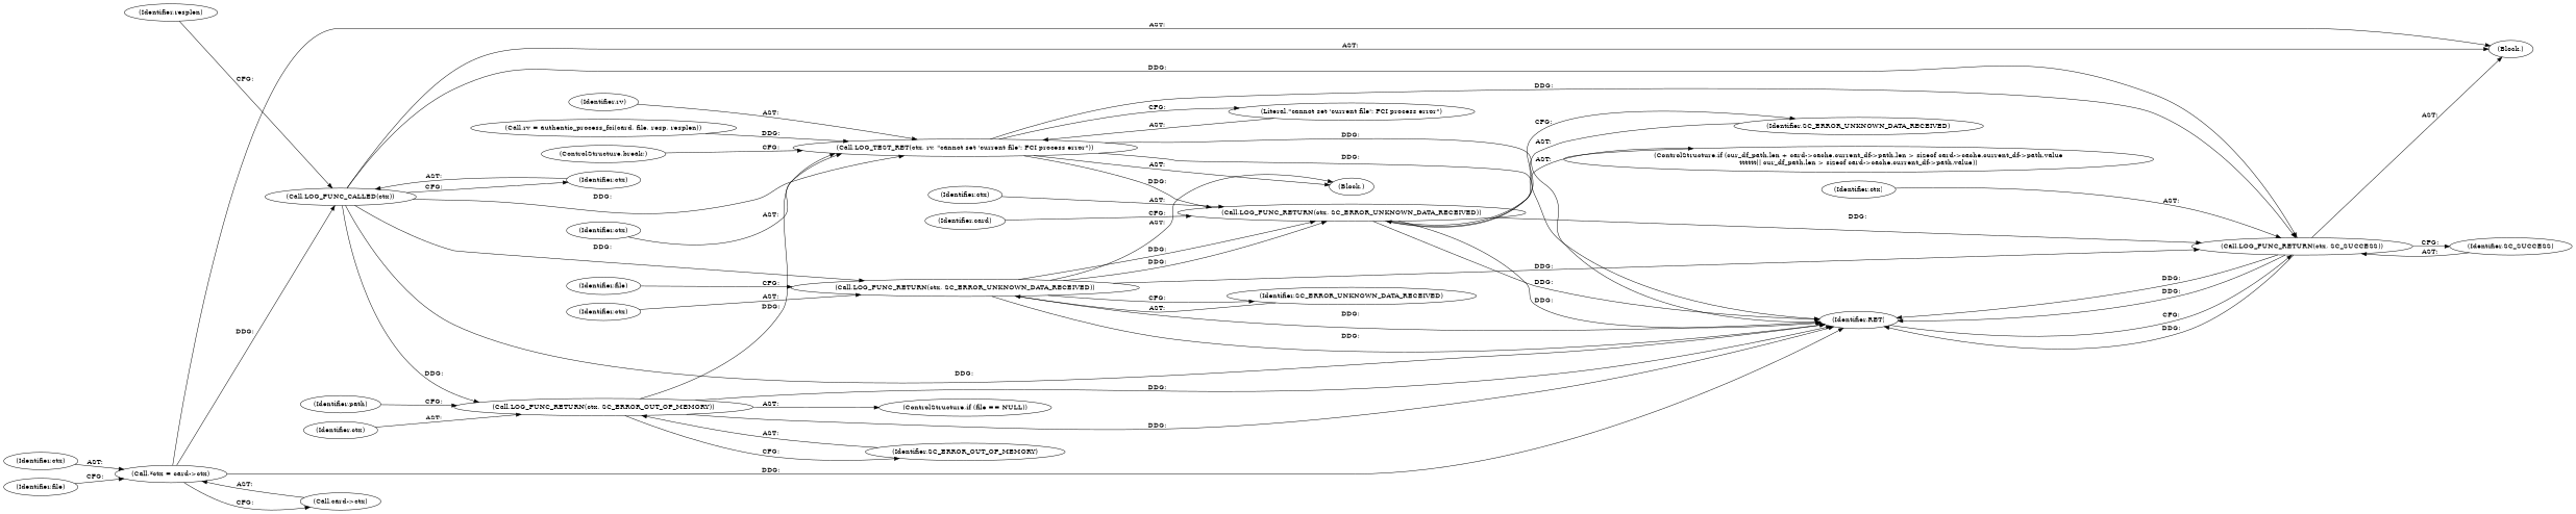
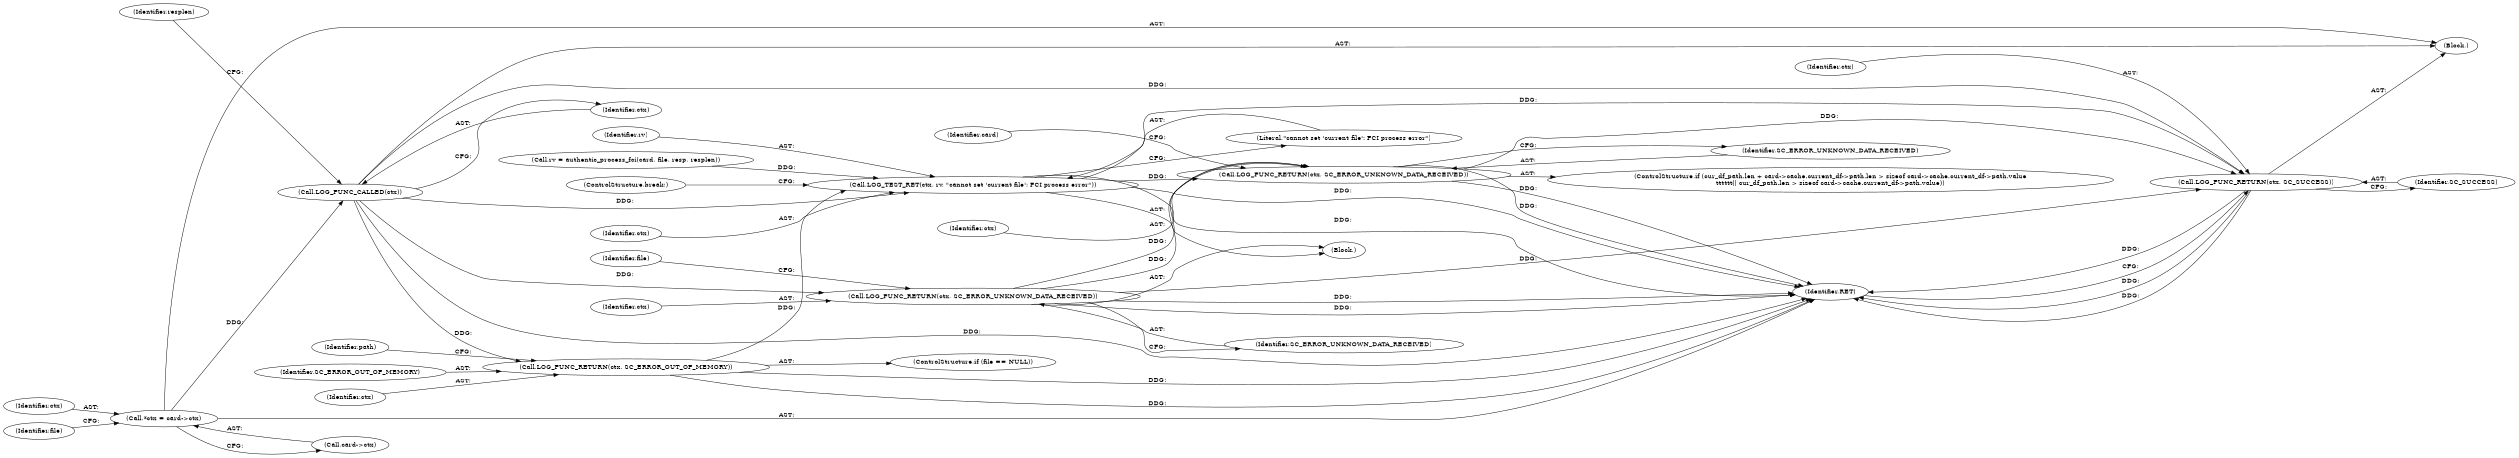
  digraph {
    rankdir=LR
    n1 [label="(Call,*ctx = card->ctx)"]
    n2 [label="(Call,LOG_FUNC_CALLED(ctx))"]
    n3 [label="(Identifier,RET)"]
    n4 [label="(Call,card->ctx)"]
    n5 [label="(Block,)"]
    n6 [label="(Call,LOG_FUNC_RETURN(ctx, SC_ERROR_OUT_OF_MEMORY))"]
    n7 [label="(Call,LOG_TEST_RET(ctx, rv, \"cannot set 'current file': FCI process error\"))"]
    n8 [label="(Call,LOG_FUNC_RETURN(ctx, SC_SUCCESS))"]
    n9 [label="(Call,LOG_FUNC_RETURN(ctx, SC_ERROR_UNKNOWN_DATA_RECEIVED))"]
    n10 [label="(Identifier,ctx)"]
    n11 [label="(ControlStructure,if (file == NULL))"]
    n12 [label="(Identifier,SC_ERROR_OUT_OF_MEMORY)"]
    n13 [label="(Call,LOG_FUNC_RETURN(ctx, SC_ERROR_UNKNOWN_DATA_RECEIVED))"]
    n14 [label="(Block,)"]
    n15 [label="(Literal,\"cannot set 'current file': FCI process error\")"]
    n16 [label="(Identifier,SC_SUCCESS)"]
    n17 [label="(Identifier,SC_ERROR_UNKNOWN_DATA_RECEIVED)"]
    n18 [label="(ControlStructure,if (cur_df_path.len + card->cache.current_df->path.len > sizeof card->cache.current_df->path.value\n\t\t\t\t\t\t|| cur_df_path.len > sizeof card->cache.current_df->path.value))"]
    n19 [label="(Identifier,SC_ERROR_UNKNOWN_DATA_RECEIVED)"]
    n20 [label="(Identifier,rv)"]
    n21 [label="(Identifier,resplen)"]
    n22 [label="(Call,rv = authentic_process_fci(card, file, resp, resplen))"]
    n23 [label="(ControlStructure,break;)"]
    n24 [label="(Identifier,ctx)"]
    n25 [label="(Identifier,ctx)"]
    n26 [label="(Identifier,file)"]
    n27 [label="(Identifier,ctx)"]
    n28 [label="(Identifier,card)"]
    n29 [label="(Identifier,path)"]
    n30 [label="(Identifier,ctx)"]
    n31 [label="(Identifier,ctx)"]
    n32 [label="(Identifier,file)"]
    n33 [label="(Identifier,ctx)"]
    n1 -> n2 [label="DDG: "]
-   n1 -> n3 [label="DDG: "]
+   n1 -> n3 [label="AST: "]
    n1 -> n4 [label="CFG: "]
    n1 -> n5 [label="AST: "]
    n2 -> n3 [label="DDG: "]
    n2 -> n5 [label="AST: "]
    n2 -> n6 [label="DDG: "]
    n2 -> n7 [label="DDG: "]
    n2 -> n8 [label="DDG: "]
    n2 -> n9 [label="DDG: "]
    n2 -> n10 [label="CFG: "]
    n3 -> n8 [label="CFG: "]
    n4 -> n1 [label="AST: "]
    n6 -> n3 [label="DDG: "]
    n6 -> n3 [label="DDG: "]
    n6 -> n7 [label="DDG: "]
    n6 -> n11 [label="AST: "]
-   n6 -> n12 [label="CFG: "]
    n7 -> n3 [label="DDG: "]
    n7 -> n3 [label="DDG: "]
    n7 -> n8 [label="DDG: "]
    n7 -> n13 [label="DDG: "]
    n7 -> n14 [label="AST: "]
    n7 -> n15 [label="CFG: "]
    n8 -> n3 [label="DDG: "]
    n8 -> n3 [label="DDG: "]
    n8 -> n3 [label="DDG: "]
    n8 -> n5 [label="AST: "]
    n8 -> n16 [label="CFG: "]
    n9 -> n3 [label="DDG: "]
    n9 -> n3 [label="DDG: "]
    n9 -> n8 [label="DDG: "]
    n9 -> n13 [label="DDG: "]
    n9 -> n13 [label="DDG: "]
    n9 -> n14 [label="AST: "]
    n9 -> n17 [label="CFG: "]
    n10 -> n2 [label="AST: "]
    n12 -> n6 [label="AST: "]
    n13 -> n3 [label="DDG: "]
    n13 -> n3 [label="DDG: "]
    n13 -> n8 [label="DDG: "]
    n13 -> n18 [label="AST: "]
    n13 -> n19 [label="CFG: "]
    n15 -> n7 [label="AST: "]
    n16 -> n8 [label="AST: "]
    n17 -> n9 [label="AST: "]
    n19 -> n13 [label="AST: "]
    n20 -> n7 [label="AST: "]
    n21 -> n2 [label="CFG: "]
    n22 -> n7 [label="DDG: "]
    n23 -> n7 [label="CFG: "]
    n24 -> n6 [label="AST: "]
    n25 -> n1 [label="AST: "]
    n26 -> n1 [label="CFG: "]
    n27 -> n9 [label="AST: "]
    n28 -> n13 [label="CFG: "]
    n29 -> n6 [label="CFG: "]
    n30 -> n13 [label="AST: "]
    n31 -> n7 [label="AST: "]
    n32 -> n9 [label="CFG: "]
    n33 -> n8 [label="AST: "]
  }
